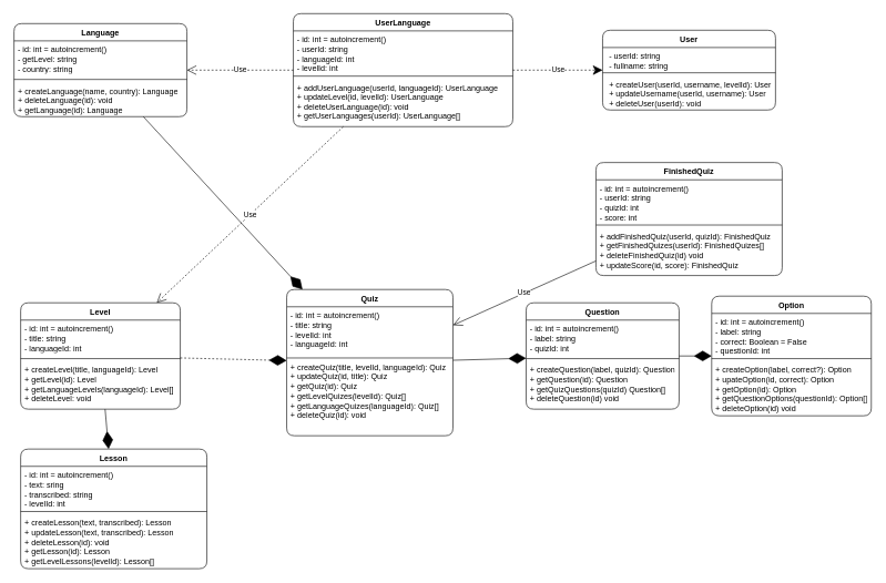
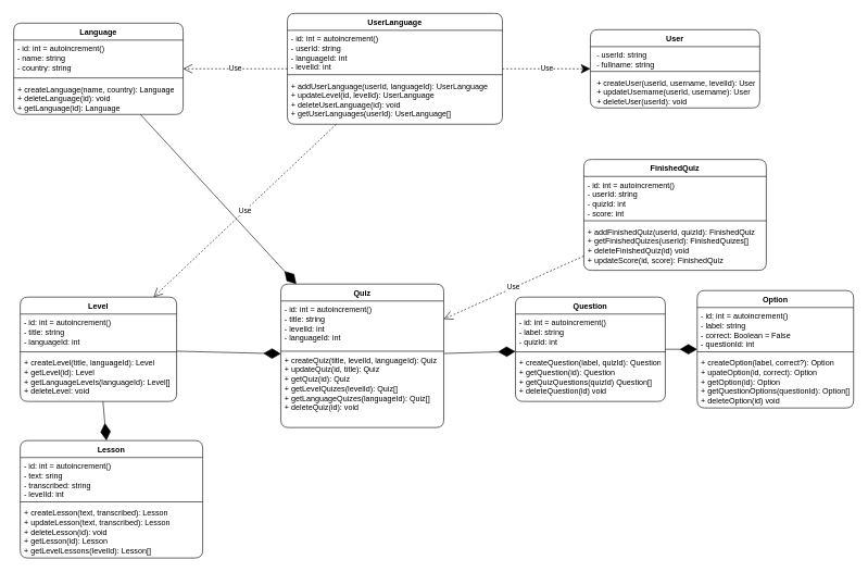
  <mxCell id="0" />
  <mxCell id="1" parent="0" />
  <mxCell id="2" value="User" style="swimlane;fontStyle=1;align=center;verticalAlign=top;childLayout=stackLayout;horizontal=1;startSize=26;horizontalStack=0;resizeParent=1;resizeParentMax=0;resizeLast=0;collapsible=1;marginBottom=0;whiteSpace=wrap;html=1;rounded=1;labelBackgroundColor=none;" parent="1" vertex="1"><mxGeometry x="905" y="45" width="260" height="120" as="geometry" /></mxCell>
  <mxCell id="3" value="&lt;p style=&quot;margin: 0px 0px 0px 4px;&quot;&gt;- userId: string&lt;/p&gt;&lt;p style=&quot;margin: 0px 0px 0px 4px;&quot;&gt;- fullname: string&lt;/p&gt;" style="text;strokeColor=none;fillColor=none;align=left;verticalAlign=top;spacingLeft=4;spacingRight=4;overflow=hidden;rotatable=0;points=[[0,0.5],[1,0.5]];portConstraint=eastwest;whiteSpace=wrap;html=1;rounded=1;labelBackgroundColor=none;" parent="2" vertex="1"><mxGeometry y="26" width="260" height="34" as="geometry" /></mxCell>
  <mxCell id="4" value="" style="line;strokeWidth=1;fillColor=none;align=left;verticalAlign=middle;spacingTop=-1;spacingLeft=3;spacingRight=3;rotatable=0;labelPosition=right;points=[];portConstraint=eastwest;rounded=1;labelBackgroundColor=none;" parent="2" vertex="1"><mxGeometry y="60" width="260" height="8" as="geometry" /></mxCell>
  <mxCell id="5" value="&lt;p style=&quot;margin: 0px 0px 0px 4px;&quot;&gt;+ createUser(userId, username, levelId): User&lt;/p&gt;&lt;p style=&quot;margin: 0px 0px 0px 4px;&quot;&gt;+ updateUsername(userId, username): User&lt;/p&gt;&lt;p style=&quot;margin: 0px 0px 0px 4px;&quot;&gt;+ deleteUser(userId): void&lt;/p&gt;" style="text;strokeColor=none;fillColor=none;align=left;verticalAlign=top;spacingLeft=4;spacingRight=4;overflow=hidden;rotatable=0;points=[[0,0.5],[1,0.5]];portConstraint=eastwest;whiteSpace=wrap;html=1;rounded=1;labelBackgroundColor=none;" parent="2" vertex="1"><mxGeometry y="68" width="260" height="52" as="geometry" /></mxCell>
  <mxCell id="6" value="Language" style="swimlane;fontStyle=1;align=center;verticalAlign=top;childLayout=stackLayout;horizontal=1;startSize=26;horizontalStack=0;resizeParent=1;resizeParentMax=0;resizeLast=0;collapsible=1;marginBottom=0;whiteSpace=wrap;html=1;rounded=1;labelBackgroundColor=none;" parent="1" vertex="1"><mxGeometry x="20" y="35" width="260" height="140" as="geometry" /></mxCell>
- <mxCell id="7" value="- id: int = autoincrement()&lt;div&gt;- getLevel: string&lt;/div&gt;&lt;div&gt;- country: string&lt;/div&gt;" style="text;strokeColor=none;fillColor=none;align=left;verticalAlign=top;spacingLeft=4;spacingRight=4;overflow=hidden;rotatable=0;points=[[0,0.5],[1,0.5]];portConstraint=eastwest;whiteSpace=wrap;html=1;rounded=1;labelBackgroundColor=none;" parent="6" vertex="1"><mxGeometry y="26" width="260" height="54" as="geometry" /></mxCell>
+ <mxCell id="7" value="- id: int = autoincrement()&lt;div&gt;- name: string&lt;/div&gt;&lt;div&gt;- country: string&lt;/div&gt;" style="text;strokeColor=none;fillColor=none;align=left;verticalAlign=top;spacingLeft=4;spacingRight=4;overflow=hidden;rotatable=0;points=[[0,0.5],[1,0.5]];portConstraint=eastwest;whiteSpace=wrap;html=1;rounded=1;labelBackgroundColor=none;" parent="6" vertex="1"><mxGeometry y="26" width="260" height="54" as="geometry" /></mxCell>
  <mxCell id="8" value="" style="line;strokeWidth=1;fillColor=none;align=left;verticalAlign=middle;spacingTop=-1;spacingLeft=3;spacingRight=3;rotatable=0;labelPosition=right;points=[];portConstraint=eastwest;rounded=1;labelBackgroundColor=none;" parent="6" vertex="1"><mxGeometry y="80" width="260" height="8" as="geometry" /></mxCell>
  <mxCell id="9" value="+ createLanguage(name, country): Language&lt;div&gt;+ deleteLanguage(id): void&lt;/div&gt;&lt;div&gt;+ getLanguage(id): Language&lt;/div&gt;" style="text;strokeColor=none;fillColor=none;align=left;verticalAlign=top;spacingLeft=4;spacingRight=4;overflow=hidden;rotatable=0;points=[[0,0.5],[1,0.5]];portConstraint=eastwest;whiteSpace=wrap;html=1;rounded=1;labelBackgroundColor=none;" parent="6" vertex="1"><mxGeometry y="88" width="260" height="52" as="geometry" /></mxCell>
  <mxCell id="10" value="Level" style="swimlane;fontStyle=1;align=center;verticalAlign=top;childLayout=stackLayout;horizontal=1;startSize=26;horizontalStack=0;resizeParent=1;resizeParentMax=0;resizeLast=0;collapsible=1;marginBottom=0;whiteSpace=wrap;html=1;rounded=1;labelBackgroundColor=none;" parent="1" vertex="1"><mxGeometry x="30" y="455" width="240" height="160" as="geometry" /></mxCell>
  <mxCell id="11" value="- id: int = autoincrement()&lt;div&gt;- title: string&lt;/div&gt;&lt;div&gt;- languageId: int&lt;/div&gt;" style="text;strokeColor=none;fillColor=none;align=left;verticalAlign=top;spacingLeft=4;spacingRight=4;overflow=hidden;rotatable=0;points=[[0,0.5],[1,0.5]];portConstraint=eastwest;whiteSpace=wrap;html=1;rounded=1;labelBackgroundColor=none;" parent="10" vertex="1"><mxGeometry y="26" width="240" height="54" as="geometry" /></mxCell>
  <mxCell id="12" value="" style="line;strokeWidth=1;fillColor=none;align=left;verticalAlign=middle;spacingTop=-1;spacingLeft=3;spacingRight=3;rotatable=0;labelPosition=right;points=[];portConstraint=eastwest;rounded=1;labelBackgroundColor=none;" parent="10" vertex="1"><mxGeometry y="80" width="240" height="8" as="geometry" /></mxCell>
  <mxCell id="13" value="+ createLevel(title, languageId): Level&lt;div&gt;+ getLevel(id): Level&lt;/div&gt;&lt;div&gt;&lt;span style=&quot;background-color: initial;&quot;&gt;+ getLanguageLevels(languageId): Level[]&lt;/span&gt;&lt;/div&gt;&lt;div&gt;&lt;span style=&quot;background-color: initial;&quot;&gt;+ deleteLevel: void&lt;/span&gt;&lt;/div&gt;" style="text;strokeColor=none;fillColor=none;align=left;verticalAlign=top;spacingLeft=4;spacingRight=4;overflow=hidden;rotatable=0;points=[[0,0.5],[1,0.5]];portConstraint=eastwest;whiteSpace=wrap;html=1;rounded=1;labelBackgroundColor=none;" parent="10" vertex="1"><mxGeometry y="88" width="240" height="72" as="geometry" /></mxCell>
  <mxCell id="14" value="Quiz" style="swimlane;fontStyle=1;align=center;verticalAlign=top;childLayout=stackLayout;horizontal=1;startSize=26;horizontalStack=0;resizeParent=1;resizeParentMax=0;resizeLast=0;collapsible=1;marginBottom=0;whiteSpace=wrap;html=1;rounded=1;labelBackgroundColor=none;" parent="1" vertex="1"><mxGeometry x="430" y="435" width="250" height="220" as="geometry" /></mxCell>
  <mxCell id="15" value="- id: int = autoincrement()&lt;div&gt;- title: string&lt;/div&gt;&lt;div&gt;- levelId: int&lt;/div&gt;&lt;div&gt;- languageId: int&lt;/div&gt;" style="text;strokeColor=none;fillColor=none;align=left;verticalAlign=top;spacingLeft=4;spacingRight=4;overflow=hidden;rotatable=0;points=[[0,0.5],[1,0.5]];portConstraint=eastwest;whiteSpace=wrap;html=1;rounded=1;labelBackgroundColor=none;glass=1;" parent="14" vertex="1"><mxGeometry y="26" width="250" height="76" as="geometry" /></mxCell>
  <mxCell id="16" value="" style="line;strokeWidth=1;fillColor=none;align=left;verticalAlign=middle;spacingTop=-1;spacingLeft=3;spacingRight=3;rotatable=0;labelPosition=right;points=[];portConstraint=eastwest;rounded=1;labelBackgroundColor=none;" parent="14" vertex="1"><mxGeometry y="102" width="250" height="2" as="geometry" /></mxCell>
  <mxCell id="17" value="+ createQuiz(title, levelId, languageId): Quiz&lt;div&gt;+ updateQuiz(id, title): Quiz&lt;/div&gt;&lt;div&gt;+ getQuiz(id): Quiz&lt;/div&gt;&lt;div&gt;+ getLevelQuizes(levelId): Quiz[]&lt;/div&gt;&lt;div&gt;+ getLanguageQuizes(languageId): Quiz[]&lt;/div&gt;&lt;div&gt;+ deleteQuiz(id): void&lt;/div&gt;" style="text;strokeColor=none;fillColor=none;align=left;verticalAlign=top;spacingLeft=4;spacingRight=4;overflow=hidden;rotatable=0;points=[[0,0.5],[1,0.5]];portConstraint=eastwest;whiteSpace=wrap;html=1;rounded=1;labelBackgroundColor=none;" parent="14" vertex="1"><mxGeometry y="104" width="250" height="116" as="geometry" /></mxCell>
  <mxCell id="18" value="Question" style="swimlane;fontStyle=1;align=center;verticalAlign=top;childLayout=stackLayout;horizontal=1;startSize=26;horizontalStack=0;resizeParent=1;resizeParentMax=0;resizeLast=0;collapsible=1;marginBottom=0;whiteSpace=wrap;html=1;rounded=1;labelBackgroundColor=none;" parent="1" vertex="1"><mxGeometry x="790" y="455" width="230" height="160" as="geometry" /></mxCell>
  <mxCell id="19" value="- id: int = autoincrement()&lt;div&gt;- label: string&lt;/div&gt;&lt;div&gt;- quizId: int&lt;/div&gt;" style="text;strokeColor=none;fillColor=none;align=left;verticalAlign=top;spacingLeft=4;spacingRight=4;overflow=hidden;rotatable=0;points=[[0,0.5],[1,0.5]];portConstraint=eastwest;whiteSpace=wrap;html=1;rounded=1;labelBackgroundColor=none;" parent="18" vertex="1"><mxGeometry y="26" width="230" height="54" as="geometry" /></mxCell>
  <mxCell id="20" value="" style="line;strokeWidth=1;fillColor=none;align=left;verticalAlign=middle;spacingTop=-1;spacingLeft=3;spacingRight=3;rotatable=0;labelPosition=right;points=[];portConstraint=eastwest;rounded=1;labelBackgroundColor=none;" parent="18" vertex="1"><mxGeometry y="80" width="230" height="8" as="geometry" /></mxCell>
  <mxCell id="21" value="+ createQuestion(label, quizId): Question&lt;div&gt;+ getQuestion(id): Question&lt;/div&gt;&lt;div&gt;+ getQuizQuestions(quizId) Question[]&lt;/div&gt;&lt;div&gt;+ deleteQuestion(id) void&lt;/div&gt;" style="text;strokeColor=none;fillColor=none;align=left;verticalAlign=top;spacingLeft=4;spacingRight=4;overflow=hidden;rotatable=0;points=[[0,0.5],[1,0.5]];portConstraint=eastwest;whiteSpace=wrap;html=1;rounded=1;labelBackgroundColor=none;" parent="18" vertex="1"><mxGeometry y="88" width="230" height="72" as="geometry" /></mxCell>
  <mxCell id="22" value="Option" style="swimlane;fontStyle=1;align=center;verticalAlign=top;childLayout=stackLayout;horizontal=1;startSize=26;horizontalStack=0;resizeParent=1;resizeParentMax=0;resizeLast=0;collapsible=1;marginBottom=0;whiteSpace=wrap;html=1;rounded=1;labelBackgroundColor=none;" parent="1" vertex="1"><mxGeometry x="1069" y="445" width="240" height="180" as="geometry" /></mxCell>
  <mxCell id="23" value="- id: int = autoincrement()&lt;div&gt;- label: string&lt;/div&gt;&lt;div&gt;- correct: Boolean = False&lt;/div&gt;&lt;div&gt;- questionId: int&lt;/div&gt;" style="text;strokeColor=none;fillColor=none;align=left;verticalAlign=top;spacingLeft=4;spacingRight=4;overflow=hidden;rotatable=0;points=[[0,0.5],[1,0.5]];portConstraint=eastwest;whiteSpace=wrap;html=1;rounded=1;labelBackgroundColor=none;" parent="22" vertex="1"><mxGeometry y="26" width="240" height="64" as="geometry" /></mxCell>
  <mxCell id="24" value="" style="line;strokeWidth=1;fillColor=none;align=left;verticalAlign=middle;spacingTop=-1;spacingLeft=3;spacingRight=3;rotatable=0;labelPosition=right;points=[];portConstraint=eastwest;rounded=1;labelBackgroundColor=none;" parent="22" vertex="1"><mxGeometry y="90" width="240" height="8" as="geometry" /></mxCell>
  <mxCell id="25" value="+ createOption(label, correct?): Option&lt;div&gt;+ upateOption(id, correct): Option&lt;/div&gt;&lt;div&gt;+ getOption(id): Option&lt;/div&gt;&lt;div&gt;+ getQuestionOptions(questionId): Option[]&lt;/div&gt;&lt;div&gt;+ deleteOption(id) void&lt;/div&gt;" style="text;strokeColor=none;fillColor=none;align=left;verticalAlign=top;spacingLeft=4;spacingRight=4;overflow=hidden;rotatable=0;points=[[0,0.5],[1,0.5]];portConstraint=eastwest;whiteSpace=wrap;html=1;rounded=1;labelBackgroundColor=none;" parent="22" vertex="1"><mxGeometry y="98" width="240" height="82" as="geometry" /></mxCell>
  <mxCell id="26" value="" style="endArrow=diamondThin;endFill=1;endSize=24;html=1;rounded=1;" parent="1" source="14" target="18" edge="1"><mxGeometry width="160" relative="1" as="geometry"><mxPoint x="490" y="55" as="sourcePoint" /><mxPoint x="650" y="55" as="targetPoint" /></mxGeometry></mxCell>
  <mxCell id="27" value="" style="endArrow=diamondThin;endFill=1;endSize=24;html=1;rounded=1;" parent="1" source="18" target="22" edge="1"><mxGeometry width="160" relative="1" as="geometry"><mxPoint x="490" y="55" as="sourcePoint" /><mxPoint x="650" y="55" as="targetPoint" /></mxGeometry></mxCell>
- <mxCell id="28" value="" style="endArrow=diamondThin;endFill=1;endSize=24;html=1;rounded=1;dashed=1;" parent="1" source="10" target="14" edge="1"><mxGeometry width="160" relative="1" as="geometry"><mxPoint x="490" y="55" as="sourcePoint" /><mxPoint x="650" y="55" as="targetPoint" /></mxGeometry></mxCell>
+ <mxCell id="28" value="" style="endArrow=diamondThin;endFill=1;endSize=24;html=1;rounded=1;" parent="1" source="10" target="14" edge="1"><mxGeometry width="160" relative="1" as="geometry"><mxPoint x="490" y="55" as="sourcePoint" /><mxPoint x="650" y="55" as="targetPoint" /></mxGeometry></mxCell>
  <mxCell id="29" value="UserLanguage" style="swimlane;fontStyle=1;align=center;verticalAlign=top;childLayout=stackLayout;horizontal=1;startSize=26;horizontalStack=0;resizeParent=1;resizeParentMax=0;resizeLast=0;collapsible=1;marginBottom=0;whiteSpace=wrap;html=1;rounded=1;" parent="1" vertex="1"><mxGeometry x="440" y="20" width="330" height="170" as="geometry" /></mxCell>
  <mxCell id="30" value="- id: int = autoincrement()&lt;div&gt;- userId: string&lt;/div&gt;&lt;div&gt;- languageId: int&lt;/div&gt;&lt;div&gt;- levelId: int&lt;/div&gt;" style="text;strokeColor=none;fillColor=none;align=left;verticalAlign=top;spacingLeft=4;spacingRight=4;overflow=hidden;rotatable=0;points=[[0,0.5],[1,0.5]];portConstraint=eastwest;whiteSpace=wrap;html=1;rounded=1;" parent="29" vertex="1"><mxGeometry y="26" width="330" height="64" as="geometry" /></mxCell>
  <mxCell id="31" value="" style="line;strokeWidth=1;fillColor=none;align=left;verticalAlign=middle;spacingTop=-1;spacingLeft=3;spacingRight=3;rotatable=0;labelPosition=right;points=[];portConstraint=eastwest;strokeColor=inherit;rounded=1;" parent="29" vertex="1"><mxGeometry y="90" width="330" height="8" as="geometry" /></mxCell>
  <mxCell id="32" value="+ addUserLanguage(userId, languageId): UserLanguage&lt;div&gt;+ updateLevel(id, levelId): UserLanguage&lt;/div&gt;&lt;div&gt;+ deleteUserLanguage(id): void&lt;/div&gt;&lt;div&gt;+ getUserLanguages(userId): UserLanguage[]&lt;/div&gt;" style="text;strokeColor=none;fillColor=none;align=left;verticalAlign=top;spacingLeft=4;spacingRight=4;overflow=hidden;rotatable=0;points=[[0,0.5],[1,0.5]];portConstraint=eastwest;whiteSpace=wrap;html=1;rounded=1;" parent="29" vertex="1"><mxGeometry y="98" width="330" height="72" as="geometry" /></mxCell>
  <mxCell id="33" value="" style="endArrow=diamondThin;endFill=1;endSize=24;html=1;rounded=1;" parent="1" source="6" target="14" edge="1"><mxGeometry width="160" relative="1" as="geometry"><mxPoint x="490" y="55" as="sourcePoint" /><mxPoint x="650" y="55" as="targetPoint" /></mxGeometry></mxCell>
  <mxCell id="34" value="Use" style="endArrow=classic;endSize=12;dashed=1;html=1;rounded=1;" parent="1" source="29" target="2" edge="1"><mxGeometry width="160" relative="1" as="geometry"><mxPoint x="490" y="55" as="sourcePoint" /><mxPoint x="650" y="55" as="targetPoint" /></mxGeometry></mxCell>
  <mxCell id="35" value="Use" style="endArrow=open;endSize=12;dashed=1;html=1;rounded=1;" parent="1" source="29" target="6" edge="1"><mxGeometry width="160" relative="1" as="geometry"><mxPoint x="490" y="55" as="sourcePoint" /><mxPoint x="650" y="55" as="targetPoint" /></mxGeometry></mxCell>
  <mxCell id="36" value="Use" style="endArrow=open;endSize=12;dashed=1;html=1;rounded=1;" parent="1" source="29" target="10" edge="1"><mxGeometry width="160" relative="1" as="geometry"><mxPoint x="490" y="55" as="sourcePoint" /><mxPoint x="650" y="55" as="targetPoint" /></mxGeometry></mxCell>
  <mxCell id="37" value="FinishedQuiz" style="swimlane;fontStyle=1;align=center;verticalAlign=top;childLayout=stackLayout;horizontal=1;startSize=26;horizontalStack=0;resizeParent=1;resizeParentMax=0;resizeLast=0;collapsible=1;marginBottom=0;whiteSpace=wrap;html=1;rounded=1;" parent="1" vertex="1"><mxGeometry x="895" y="244" width="280" height="170" as="geometry" /></mxCell>
  <mxCell id="38" value="- id: int = autoincrement()&lt;div&gt;- userId: string&lt;/div&gt;&lt;div&gt;- quizId: int&lt;/div&gt;&lt;div&gt;- score: int&lt;/div&gt;" style="text;strokeColor=none;fillColor=none;align=left;verticalAlign=top;spacingLeft=4;spacingRight=4;overflow=hidden;rotatable=0;points=[[0,0.5],[1,0.5]];portConstraint=eastwest;whiteSpace=wrap;html=1;rounded=1;" parent="37" vertex="1"><mxGeometry y="26" width="280" height="64" as="geometry" /></mxCell>
  <mxCell id="39" value="" style="line;strokeWidth=1;fillColor=none;align=left;verticalAlign=middle;spacingTop=-1;spacingLeft=3;spacingRight=3;rotatable=0;labelPosition=right;points=[];portConstraint=eastwest;strokeColor=inherit;rounded=1;" parent="37" vertex="1"><mxGeometry y="90" width="280" height="8" as="geometry" /></mxCell>
  <mxCell id="40" value="+ addFinishedQuiz(userId, quizId): FinishedQuiz&lt;div&gt;+ getFinishedQuizes(userId): FinishedQuizes[]&lt;/div&gt;&lt;div&gt;+ deleteFinishedQuiz(id) void&lt;/div&gt;&lt;div&gt;+ updateScore(id, score): FinishedQuiz&lt;/div&gt;" style="text;strokeColor=none;fillColor=none;align=left;verticalAlign=top;spacingLeft=4;spacingRight=4;overflow=hidden;rotatable=0;points=[[0,0.5],[1,0.5]];portConstraint=eastwest;whiteSpace=wrap;html=1;rounded=1;" parent="37" vertex="1"><mxGeometry y="98" width="280" height="72" as="geometry" /></mxCell>
- <mxCell id="41" value="Use" style="endArrow=open;endSize=12;dashed=0;html=1;rounded=1;" parent="1" source="37" target="14" edge="1"><mxGeometry width="160" relative="1" as="geometry"><mxPoint x="850" y="265" as="sourcePoint" /><mxPoint x="1010" y="265" as="targetPoint" /></mxGeometry></mxCell>
+ <mxCell id="41" value="Use" style="endArrow=open;endSize=12;dashed=1;html=1;rounded=1;" parent="1" source="37" target="14" edge="1"><mxGeometry width="160" relative="1" as="geometry"><mxPoint x="850" y="265" as="sourcePoint" /><mxPoint x="1010" y="265" as="targetPoint" /></mxGeometry></mxCell>
  <mxCell id="42" value="Lesson" style="swimlane;fontStyle=1;align=center;verticalAlign=top;childLayout=stackLayout;horizontal=1;startSize=26;horizontalStack=0;resizeParent=1;resizeParentMax=0;resizeLast=0;collapsible=1;marginBottom=0;whiteSpace=wrap;html=1;rounded=1;" parent="1" vertex="1"><mxGeometry x="30" y="675" width="280" height="180" as="geometry" /></mxCell>
  <mxCell id="43" value="- id: int = autoincrement()&lt;div&gt;- text: sring&lt;/div&gt;&lt;div&gt;- transcribed: string&lt;/div&gt;&lt;div&gt;- levelId: int&lt;/div&gt;" style="text;strokeColor=none;fillColor=none;align=left;verticalAlign=top;spacingLeft=4;spacingRight=4;overflow=hidden;rotatable=0;points=[[0,0.5],[1,0.5]];portConstraint=eastwest;whiteSpace=wrap;html=1;rounded=1;" parent="42" vertex="1"><mxGeometry y="26" width="280" height="64" as="geometry" /></mxCell>
  <mxCell id="44" value="" style="line;strokeWidth=1;fillColor=none;align=left;verticalAlign=middle;spacingTop=-1;spacingLeft=3;spacingRight=3;rotatable=0;labelPosition=right;points=[];portConstraint=eastwest;strokeColor=inherit;rounded=1;" parent="42" vertex="1"><mxGeometry y="90" width="280" height="8" as="geometry" /></mxCell>
  <mxCell id="45" value="+ createLesson(text, transcribed): Lesson&lt;div&gt;+ updateLesson(text, transcribed): Lesson&lt;/div&gt;&lt;div&gt;+ deleteLesson(id): void&lt;/div&gt;&lt;div&gt;+ getLesson(id): Lesson&lt;/div&gt;&lt;div&gt;+ getLevelLessons(levelId): Lesson[]&lt;/div&gt;" style="text;strokeColor=none;fillColor=none;align=left;verticalAlign=top;spacingLeft=4;spacingRight=4;overflow=hidden;rotatable=0;points=[[0,0.5],[1,0.5]];portConstraint=eastwest;whiteSpace=wrap;html=1;rounded=1;" parent="42" vertex="1"><mxGeometry y="98" width="280" height="82" as="geometry" /></mxCell>
  <mxCell id="46" value="" style="endArrow=diamondThin;endFill=1;endSize=24;html=1;rounded=1;" parent="1" source="10" target="42" edge="1"><mxGeometry width="160" relative="1" as="geometry"><mxPoint x="260" y="685" as="sourcePoint" /><mxPoint x="420" y="685" as="targetPoint" /></mxGeometry></mxCell>
